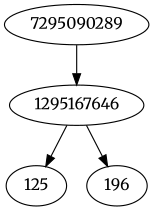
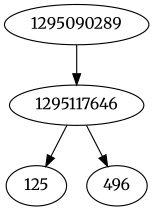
  strict digraph {
    fontname=Merriweather
    node [fontname=Merriweather]
    edge [fontname=Merriweather]
-   1295090289 [label=7295090289]
-   1295117646 [label=1295167646]
+   1295090289
+   1295117646
    n3 [label=125]
-   196
+   196 [label=496]
    1295090289 -> 1295117646
    1295117646 -> n3
    1295117646 -> 196
  }
